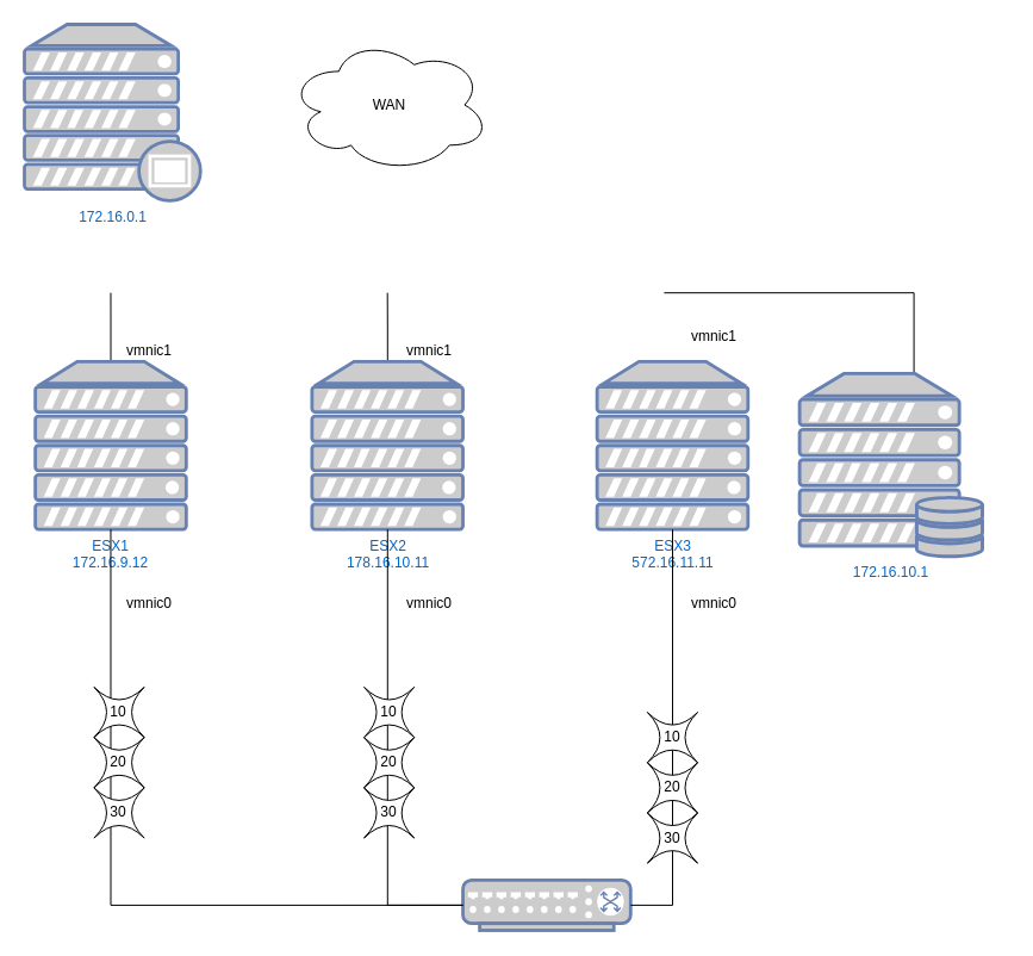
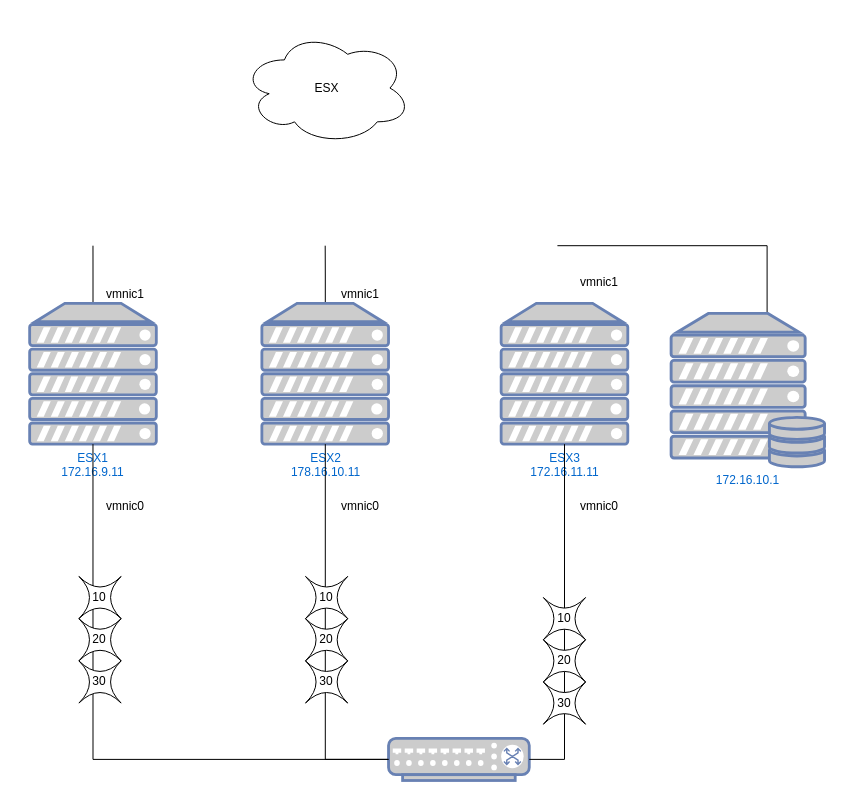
  <mxCell id="0" />
  <mxCell id="1" parent="0" />
  <mxCell id="2" value="" style="group" vertex="1" connectable="0" parent="1"><mxGeometry x="20" y="20" width="824.03" height="760" as="geometry" /></mxCell>
  <mxCell id="3" style="edgeStyle=orthogonalEdgeStyle;rounded=0;orthogonalLoop=1;jettySize=auto;html=1;endArrow=none;endFill=0;" edge="1" parent="2" source="4"><mxGeometry relative="1" as="geometry"><mxPoint x="536.921" y="225.185" as="targetPoint" /><Array as="points"><mxPoint x="746.623" y="225.185" /></Array></mxGeometry></mxCell>
  <mxCell id="4" value="172.16.10.1" style="fontColor=#0066CC;verticalAlign=top;verticalLabelPosition=bottom;labelPosition=center;align=center;html=1;outlineConnect=0;fillColor=#CCCCCC;strokeColor=#6881B3;gradientColor=none;gradientDirection=north;strokeWidth=2;shape=mxgraph.networks.server_storage;" vertex="1" parent="2"><mxGeometry x="650.624" y="292.889" width="153.406" height="153.407" as="geometry" /></mxCell>
  <mxCell id="5" style="edgeStyle=orthogonalEdgeStyle;rounded=0;orthogonalLoop=1;jettySize=auto;html=1;endArrow=none;endFill=0;" edge="1" parent="2" source="6"><mxGeometry relative="1" as="geometry"><mxPoint x="72.481" y="225.185" as="targetPoint" /></mxGeometry></mxCell>
- <mxCell id="6" value="ESX1&lt;br&gt;172.16.9.12" style="fontColor=#0066CC;verticalAlign=top;verticalLabelPosition=bottom;labelPosition=center;align=center;html=1;outlineConnect=0;fillColor=#CCCCCC;strokeColor=#6881B3;gradientColor=none;gradientDirection=north;strokeWidth=2;shape=mxgraph.networks.server;" vertex="1" parent="2"><mxGeometry x="9.148" y="282.889" width="126.666" height="140.741" as="geometry" /></mxCell>
+ <mxCell id="6" value="ESX1&lt;br&gt;172.16.9.11" style="fontColor=#0066CC;verticalAlign=top;verticalLabelPosition=bottom;labelPosition=center;align=center;html=1;outlineConnect=0;fillColor=#CCCCCC;strokeColor=#6881B3;gradientColor=none;gradientDirection=north;strokeWidth=2;shape=mxgraph.networks.server;" vertex="1" parent="2"><mxGeometry x="9.148" y="282.889" width="126.666" height="140.741" as="geometry" /></mxCell>
  <mxCell id="7" style="edgeStyle=orthogonalEdgeStyle;rounded=0;orthogonalLoop=1;jettySize=auto;html=1;endArrow=none;endFill=0;" edge="1" parent="2" source="8"><mxGeometry relative="1" as="geometry"><mxPoint x="304.701" y="225.185" as="targetPoint" /></mxGeometry></mxCell>
  <mxCell id="8" value="ESX2&lt;br&gt;178.16.10.11" style="fontColor=#0066CC;verticalAlign=top;verticalLabelPosition=bottom;labelPosition=center;align=center;html=1;outlineConnect=0;fillColor=#CCCCCC;strokeColor=#6881B3;gradientColor=none;gradientDirection=north;strokeWidth=2;shape=mxgraph.networks.server;" vertex="1" parent="2"><mxGeometry x="241.368" y="282.889" width="126.666" height="140.741" as="geometry" /></mxCell>
- <mxCell id="9" value="ESX3&lt;br&gt;572.16.11.11" style="fontColor=#0066CC;verticalAlign=top;verticalLabelPosition=bottom;labelPosition=center;align=center;html=1;outlineConnect=0;fillColor=#CCCCCC;strokeColor=#6881B3;gradientColor=none;gradientDirection=north;strokeWidth=2;shape=mxgraph.networks.server;" vertex="1" parent="2"><mxGeometry x="480.626" y="282.889" width="126.666" height="140.741" as="geometry" /></mxCell>
+ <mxCell id="9" value="ESX3&lt;br&gt;172.16.11.11" style="fontColor=#0066CC;verticalAlign=top;verticalLabelPosition=bottom;labelPosition=center;align=center;html=1;outlineConnect=0;fillColor=#CCCCCC;strokeColor=#6881B3;gradientColor=none;gradientDirection=north;strokeWidth=2;shape=mxgraph.networks.server;" vertex="1" parent="2"><mxGeometry x="480.626" y="282.889" width="126.666" height="140.741" as="geometry" /></mxCell>
  <mxCell id="10" value="" style="fontColor=#0066CC;verticalAlign=top;verticalLabelPosition=bottom;labelPosition=center;align=center;html=1;outlineConnect=0;fillColor=#CCCCCC;strokeColor=#6881B3;gradientColor=none;gradientDirection=north;strokeWidth=2;shape=mxgraph.networks.switch;" vertex="1" parent="2"><mxGeometry x="368.034" y="717.778" width="140.74" height="42.222" as="geometry" /></mxCell>
  <mxCell id="11" style="edgeStyle=orthogonalEdgeStyle;rounded=0;orthogonalLoop=1;jettySize=auto;html=1;entryX=0;entryY=0.5;entryDx=0;entryDy=0;entryPerimeter=0;endArrow=none;endFill=0;exitX=0.5;exitY=1;exitDx=0;exitDy=0;exitPerimeter=0;" edge="1" parent="2" source="6" target="10"><mxGeometry relative="1" as="geometry" /></mxCell>
  <mxCell id="12" style="edgeStyle=orthogonalEdgeStyle;rounded=0;orthogonalLoop=1;jettySize=auto;html=1;endArrow=none;endFill=0;entryX=0;entryY=0.5;entryDx=0;entryDy=0;entryPerimeter=0;" edge="1" parent="2" source="8" target="10"><mxGeometry relative="1" as="geometry"><mxPoint x="304.701" y="745.926" as="targetPoint" /></mxGeometry></mxCell>
  <mxCell id="13" style="edgeStyle=orthogonalEdgeStyle;rounded=0;orthogonalLoop=1;jettySize=auto;html=1;entryX=1;entryY=0.5;entryDx=0;entryDy=0;entryPerimeter=0;endArrow=none;endFill=0;" edge="1" parent="2" source="9" target="10"><mxGeometry relative="1" as="geometry" /></mxCell>
- <mxCell id="14" value="WAN" style="ellipse;shape=cloud;whiteSpace=wrap;html=1;" vertex="1" parent="2"><mxGeometry x="221.665" y="11.259" width="168.887" height="112.593" as="geometry" /></mxCell>
- <mxCell id="15" value="172.16.0.1" style="fontColor=#0066CC;verticalAlign=top;verticalLabelPosition=bottom;labelPosition=center;align=center;html=1;outlineConnect=0;fillColor=#CCCCCC;strokeColor=#6881B3;gradientColor=none;gradientDirection=north;strokeWidth=2;shape=mxgraph.networks.proxy_server;" vertex="1" parent="2"><mxGeometry width="147.777" height="147.778" as="geometry" /></mxCell>
+ <mxCell id="14" value="ESX" style="ellipse;shape=cloud;whiteSpace=wrap;html=1;" vertex="1" parent="2"><mxGeometry x="221.665" y="11.259" width="168.887" height="112.593" as="geometry" /></mxCell>
  <mxCell id="16" value="vmnic1" style="text;html=1;strokeColor=none;fillColor=none;align=center;verticalAlign=middle;whiteSpace=wrap;rounded=0;" vertex="1" parent="2"><mxGeometry x="536.921" y="240.667" width="84.444" height="42.222" as="geometry" /></mxCell>
  <mxCell id="17" value="vmnic1" style="text;html=1;strokeColor=none;fillColor=none;align=center;verticalAlign=middle;whiteSpace=wrap;rounded=0;" vertex="1" parent="2"><mxGeometry x="297.664" y="253.333" width="84.444" height="42.222" as="geometry" /></mxCell>
  <mxCell id="18" value="vmnic1" style="text;html=1;strokeColor=none;fillColor=none;align=center;verticalAlign=middle;whiteSpace=wrap;rounded=0;" vertex="1" parent="2"><mxGeometry x="63.333" y="253.333" width="84.444" height="42.222" as="geometry" /></mxCell>
  <mxCell id="19" value="" style="group" vertex="1" connectable="0" parent="2"><mxGeometry x="522.847" y="577.037" width="42.222" height="126.667" as="geometry" /></mxCell>
  <mxCell id="20" value="10" style="shape=switch;whiteSpace=wrap;html=1;" vertex="1" parent="19"><mxGeometry width="42.222" height="42.222" as="geometry" /></mxCell>
  <mxCell id="21" value="20" style="shape=switch;whiteSpace=wrap;html=1;" vertex="1" parent="19"><mxGeometry y="42.222" width="42.222" height="42.222" as="geometry" /></mxCell>
  <mxCell id="22" value="30" style="shape=switch;whiteSpace=wrap;html=1;" vertex="1" parent="19"><mxGeometry y="84.444" width="42.222" height="42.222" as="geometry" /></mxCell>
  <mxCell id="23" value="" style="group" vertex="1" connectable="0" parent="2"><mxGeometry x="284.998" y="555.926" width="42.222" height="126.667" as="geometry" /></mxCell>
  <mxCell id="24" value="10" style="shape=switch;whiteSpace=wrap;html=1;" vertex="1" parent="23"><mxGeometry width="42.222" height="42.222" as="geometry" /></mxCell>
  <mxCell id="25" value="20" style="shape=switch;whiteSpace=wrap;html=1;" vertex="1" parent="23"><mxGeometry y="42.222" width="42.222" height="42.222" as="geometry" /></mxCell>
  <mxCell id="26" value="30" style="shape=switch;whiteSpace=wrap;html=1;" vertex="1" parent="23"><mxGeometry y="84.444" width="42.222" height="42.222" as="geometry" /></mxCell>
  <mxCell id="27" value="" style="group" vertex="1" connectable="0" parent="2"><mxGeometry x="58.407" y="555.926" width="42.222" height="126.667" as="geometry" /></mxCell>
  <mxCell id="28" value="10" style="shape=switch;whiteSpace=wrap;html=1;" vertex="1" parent="27"><mxGeometry width="42.222" height="42.222" as="geometry" /></mxCell>
  <mxCell id="29" value="20" style="shape=switch;whiteSpace=wrap;html=1;" vertex="1" parent="27"><mxGeometry y="42.222" width="42.222" height="42.222" as="geometry" /></mxCell>
  <mxCell id="30" value="30" style="shape=switch;whiteSpace=wrap;html=1;" vertex="1" parent="27"><mxGeometry y="84.444" width="42.222" height="42.222" as="geometry" /></mxCell>
  <mxCell id="31" value="vmnic0" style="text;html=1;strokeColor=none;fillColor=none;align=center;verticalAlign=middle;whiteSpace=wrap;rounded=0;" vertex="1" parent="2"><mxGeometry x="63.333" y="464.444" width="84.444" height="42.222" as="geometry" /></mxCell>
  <mxCell id="32" value="vmnic0" style="text;html=1;strokeColor=none;fillColor=none;align=center;verticalAlign=middle;whiteSpace=wrap;rounded=0;" vertex="1" parent="2"><mxGeometry x="297.664" y="464.444" width="84.444" height="42.222" as="geometry" /></mxCell>
  <mxCell id="33" value="vmnic0" style="text;html=1;strokeColor=none;fillColor=none;align=center;verticalAlign=middle;whiteSpace=wrap;rounded=0;" vertex="1" parent="2"><mxGeometry x="536.921" y="464.444" width="84.444" height="42.222" as="geometry" /></mxCell>
